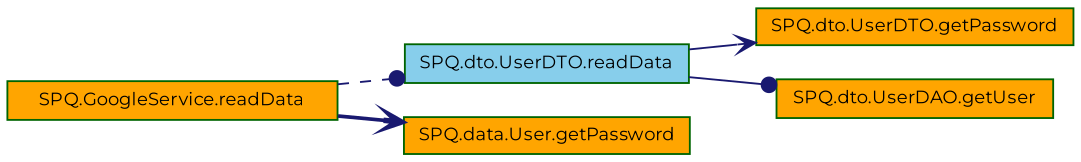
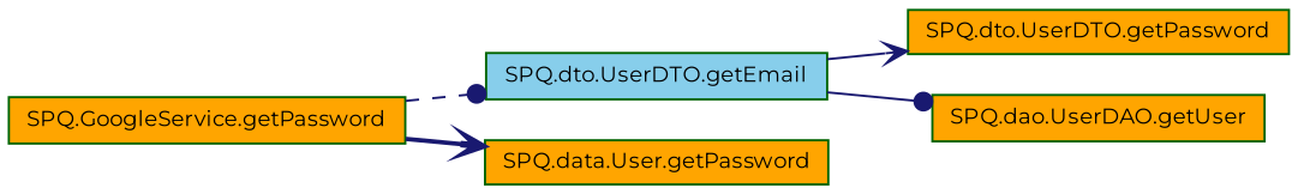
  digraph {
    fontname=Montserrat
    rankdir=LR
    node [color=darkgreen fillcolor=orange fontname=Montserrat fontsize=10 shape=record style=filled]
    edge [arrowhead=dot color=midnightblue fontname=Montserrat fontsize=10 labelfontname=Helvetica labelfontsize=10 style=solid]
-   n1 [fontcolor=black height=0.2 label="SPQ.GoogleService.readData" width=0.4]
-   n2 [fillcolor=skyblue height=0.2 label="SPQ.dto.UserDTO.readData" width=0.4]
+   n1 [fontcolor=black height=0.2 label="SPQ.GoogleService.getPassword" width=0.4]
+   n2 [fillcolor=skyblue height=0.2 label="SPQ.dto.UserDTO.getEmail" width=0.4]
    n3 [height=0.2 label="SPQ.data.User.getPassword" width=0.4]
    n4 [height=0.2 label="SPQ.dto.UserDTO.getPassword" width=0.4]
-   n5 [height=0.2 label="SPQ.dto.UserDAO.getUser" width=0.4]
+   n5 [height=0.2 label="SPQ.dao.UserDAO.getUser" width=0.4]
    n1 -> n2 [style=dashed]
    n1 -> n3 [arrowhead=vee style=bold]
    n2 -> n4 [arrowhead=vee]
    n2 -> n5
  }
